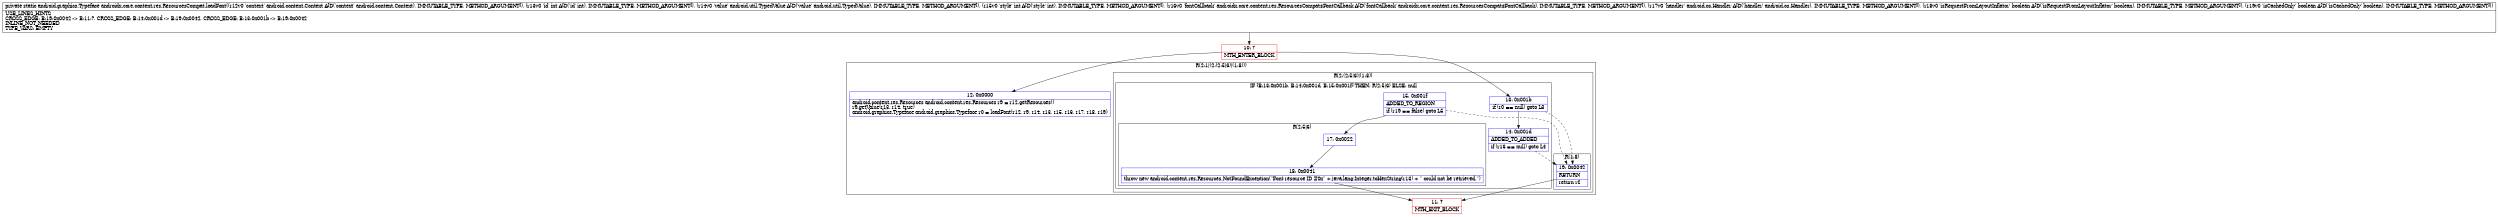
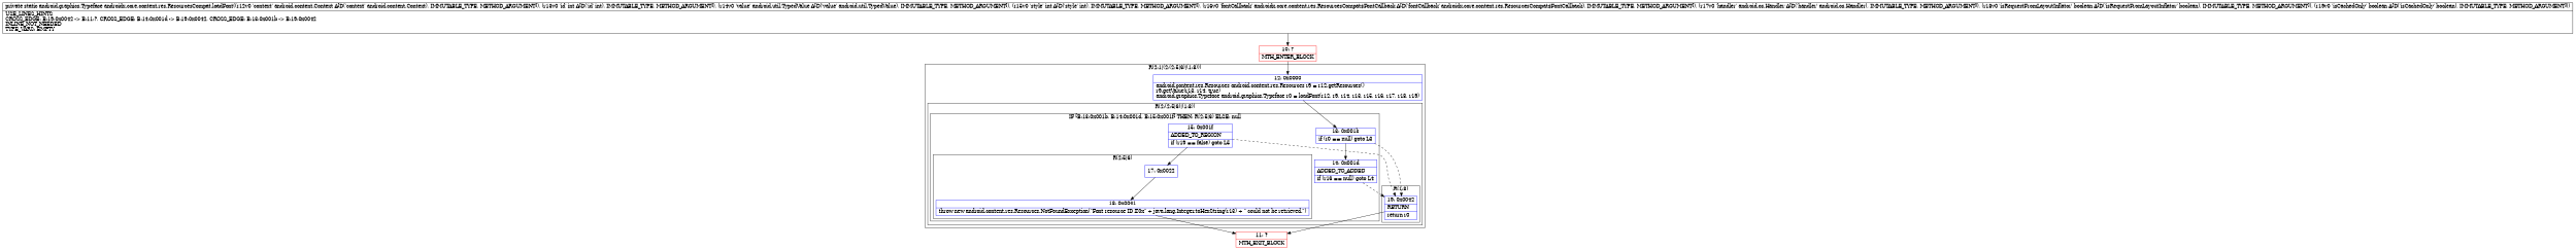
  digraph {
    node [color=blue shape=record]
    n1 [label="{17\:\ 0x0022}"]
    n2 [label="{18\:\ 0x0041|throw new android.content.res.Resources.NotFoundException(\"Font resource ID #0x\" + java.lang.Integer.toHexString(r13) + \" could not be retrieved.\")\l}"]
    n3 [label="{13\:\ 0x001b|if (r0 == null) goto L3\l}"]
    n4 [label="{14\:\ 0x001d|ADDED_TO_ADDED\l|if (r16 == null) goto L4\l}"]
    n5 [label="{15\:\ 0x001f|ADDED_TO_REGION\l|if (r19 == false) goto L5\l}"]
    n6 [label="{19\:\ 0x0042|RETURN\l|return r0\l}"]
    n7 [label="{12\:\ 0x0000|android.content.res.Resources android.content.res.Resources r9 = r12.getResources()\lr9.getValue(r13, r14, true)\landroid.graphics.Typeface android.graphics.Typeface r0 = loadFont(r12, r9, r14, r13, r15, r16, r17, r18, r19)\l}"]
    n8 [color=red label="{11\:\ ?|MTH_EXIT_BLOCK\l}"]
    n9 [color=red label="{10\:\ ?|MTH_ENTER_BLOCK\l}"]
    n10 [label="{private static android.graphics.Typeface androidx.core.content.res.ResourcesCompat.loadFont((r12v0 'context' android.content.Context A[D('context' android.content.Context), IMMUTABLE_TYPE, METHOD_ARGUMENT]), (r13v0 'id' int A[D('id' int), IMMUTABLE_TYPE, METHOD_ARGUMENT]), (r14v0 'value' android.util.TypedValue A[D('value' android.util.TypedValue), IMMUTABLE_TYPE, METHOD_ARGUMENT]), (r15v0 'style' int A[D('style' int), IMMUTABLE_TYPE, METHOD_ARGUMENT]), (r16v0 'fontCallback' androidx.core.content.res.ResourcesCompat$FontCallback A[D('fontCallback' androidx.core.content.res.ResourcesCompat$FontCallback), IMMUTABLE_TYPE, METHOD_ARGUMENT]), (r17v0 'handler' android.os.Handler A[D('handler' android.os.Handler), IMMUTABLE_TYPE, METHOD_ARGUMENT]), (r18v0 'isRequestFromLayoutInflator' boolean A[D('isRequestFromLayoutInflator' boolean), IMMUTABLE_TYPE, METHOD_ARGUMENT]), (r19v0 'isCachedOnly' boolean A[D('isCachedOnly' boolean), IMMUTABLE_TYPE, METHOD_ARGUMENT]))  | USE_LINES_HINTS\lCROSS_EDGE: B:19:0x0042 \-\> B:11:?, CROSS_EDGE: B:14:0x001d \-\> B:19:0x0042, CROSS_EDGE: B:13:0x001b \-\> B:19:0x0042\lINLINE_NOT_NEEDED\lTYPE_VARS: EMPTY\l}" color=""]
    subgraph cluster_1 {
      label="R(2:1|(2:(2:5|6)|(1:8)))"
      n7
      subgraph cluster_2 {
        label="R(2:(2:5|6)|(1:8))"
        subgraph cluster_3 {
          label="IF [B:13:0x001b, B:14:0x001d, B:15:0x001f] THEN: R(2:5|6) ELSE: null"
          n3
          n4
          n5
          subgraph cluster_4 {
            label="R(2:5|6)"
            n1
            n2
          }
        }
        subgraph cluster_5 {
          label="R(1:8)"
          n6
        }
      }
    }
    n1 -> n2
    n2 -> n8
    n3 -> n4
    n3 -> n6 [style=dashed]
    n4 -> n6 [style=dashed]
    n5 -> n1
    n5 -> n6 [style=dashed]
    n6 -> n8
-   n9 -> n3
+   n7 -> n3
    n9 -> n7
    n10 -> n9
  }
